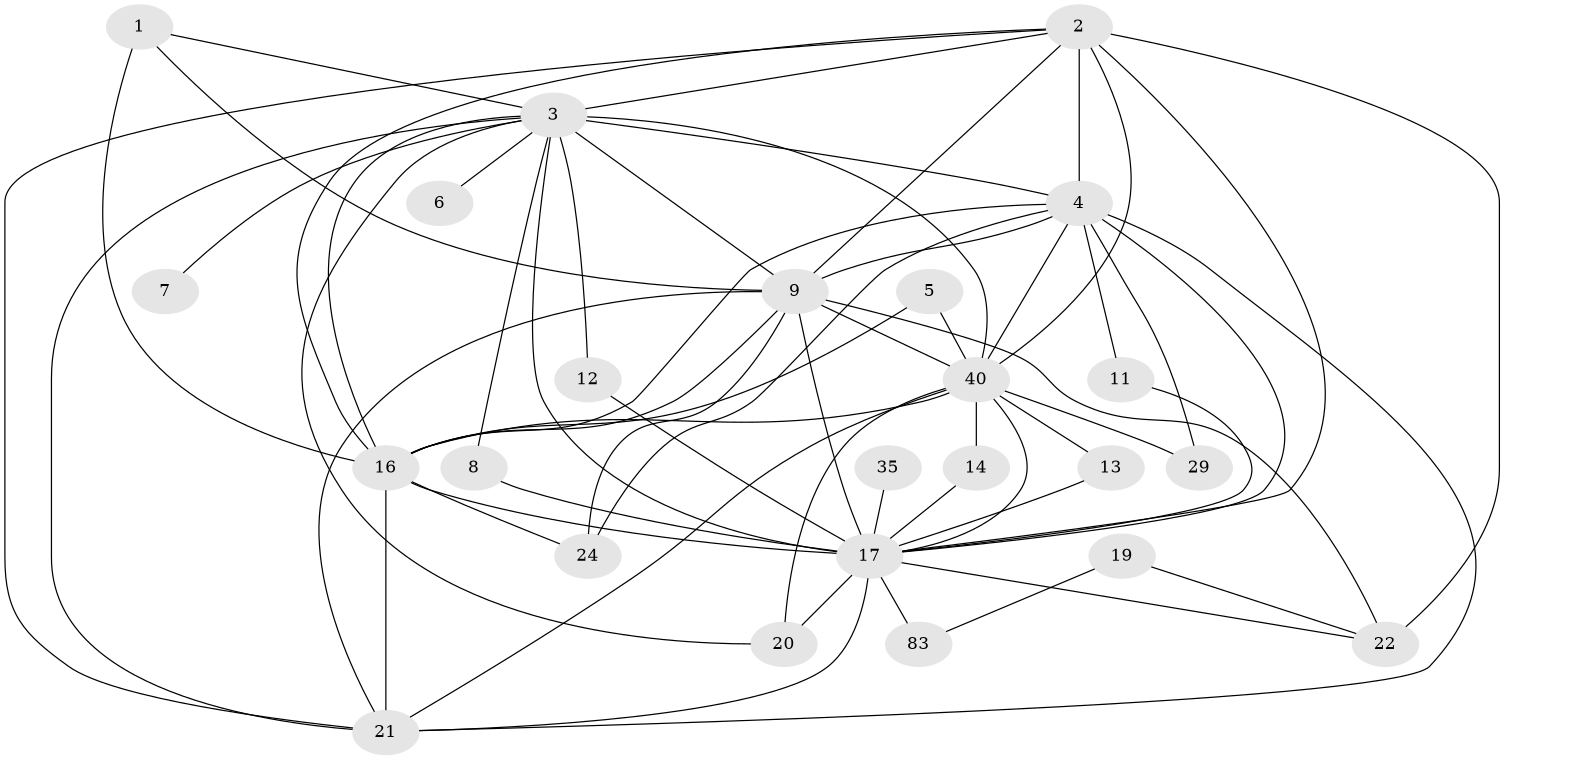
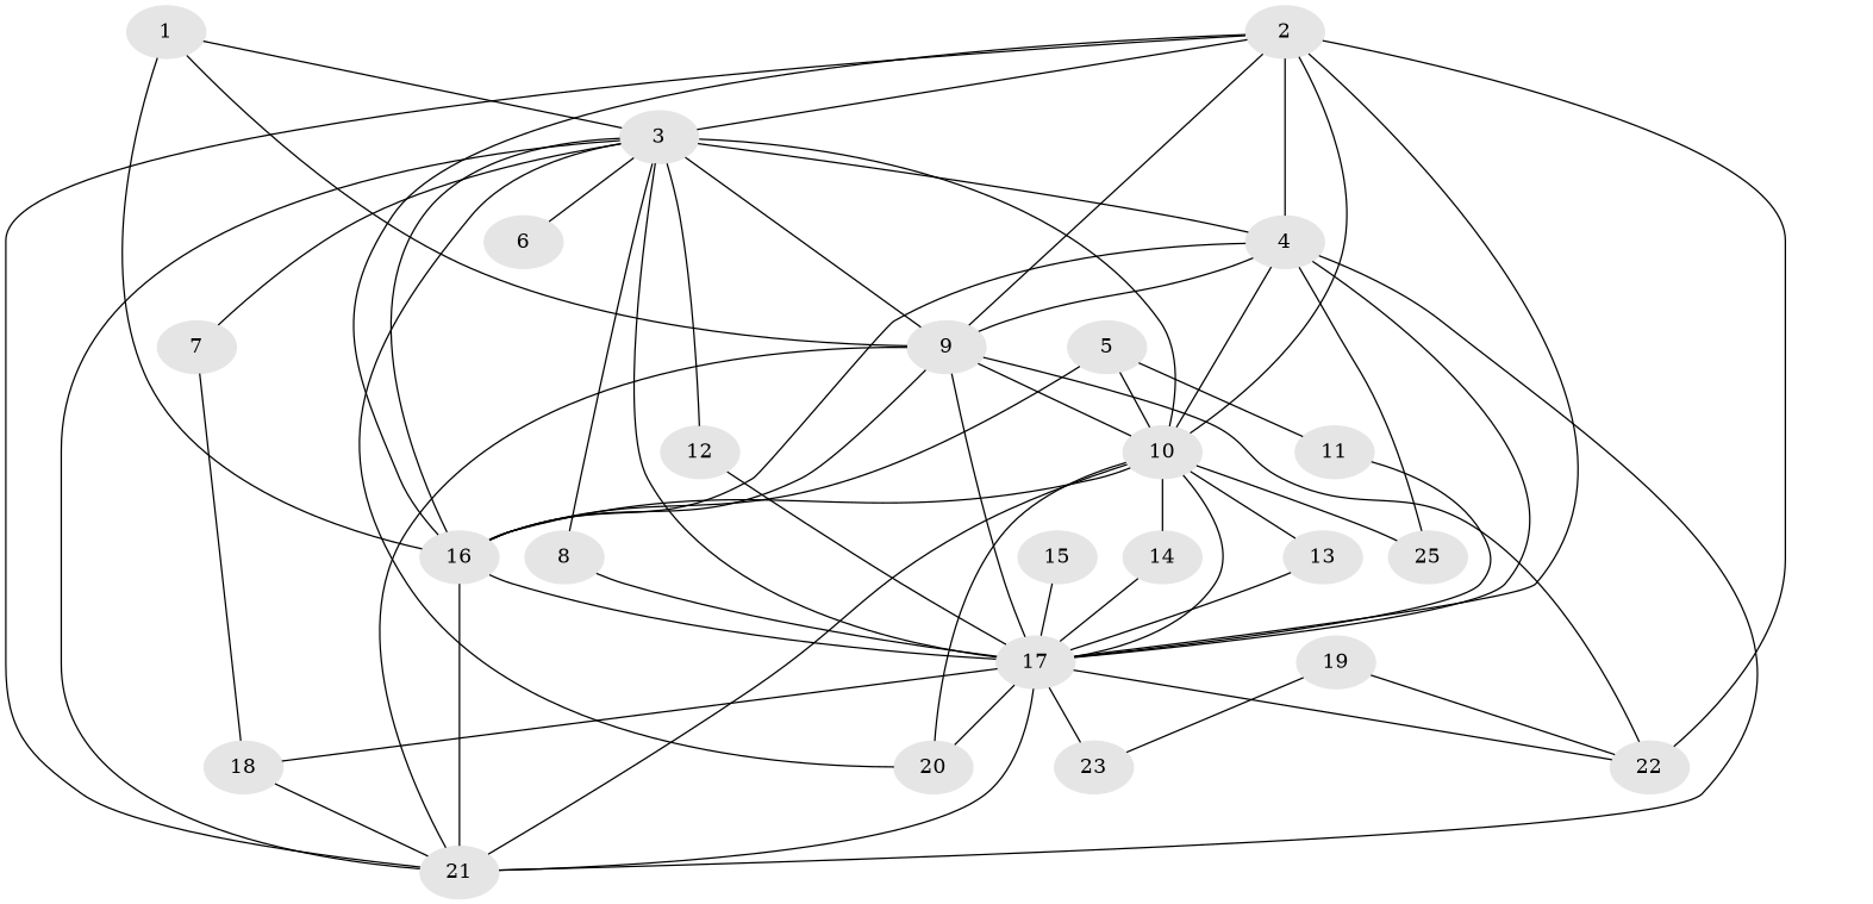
  graph {
    node [color=gray90 style=filled]
    edge [weight=1.0]
    1
    3
    9
    16
    4
-   10 [label=40]
+   10
    17
    21
    6
    7
    8
    12
    20
    22
-   24
    2
    11
-   25 [label=29]
+   25
    13
    14
-   23 [label=83]
+   18
+   23
    5
-   15 [label=35]
+   15
    19
    1 -- 3
    1 -- 9
    1 -- 16
    3 -- 9
    3 -- 16
    3 -- 4 [weight=2.0]
    3 -- 10
    3 -- 17 [weight=2.0]
    3 -- 21 [weight=2.0]
    3 -- 6
    3 -- 7
    3 -- 8
    3 -- 12
    3 -- 20
    9 -- 16
    9 -- 10 [weight=2.0]
    9 -- 17 [weight=4.0]
    9 -- 21
    9 -- 22
-   9 -- 24
    16 -- 17
    16 -- 21 [weight=3.0]
-   16 -- 24
    4 -- 9 [weight=2.0]
    4 -- 16 [weight=2.0]
    4 -- 10 [weight=2.0]
    4 -- 17 [weight=2.0]
    4 -- 21 [weight=3.0]
-   4 -- 24
-   4 -- 11 [weight=2.0]
+   5 -- 11 [weight=2.0]
    4 -- 25
    10 -- 16 [weight=2.0]
    10 -- 17
    10 -- 21
    10 -- 20
    10 -- 25
    10 -- 13
    10 -- 14
    17 -- 21 [weight=3.0]
    17 -- 20
    17 -- 22
+   17 -- 18
    17 -- 23 [weight=2.0]
+   7 -- 18
    8 -- 17 [weight=2.0]
    12 -- 17
    2 -- 3 [weight=2.0]
    2 -- 9 [weight=2.0]
    2 -- 16 [weight=2.0]
    2 -- 4 [weight=4.0]
    2 -- 10 [weight=2.0]
    2 -- 17 [weight=2.0]
    2 -- 21 [weight=2.0]
    2 -- 22 [weight=2.0]
    11 -- 17
    13 -- 17
    14 -- 17
+   18 -- 21
    5 -- 16
    5 -- 10
    15 -- 17
    19 -- 22
    19 -- 23
  }
